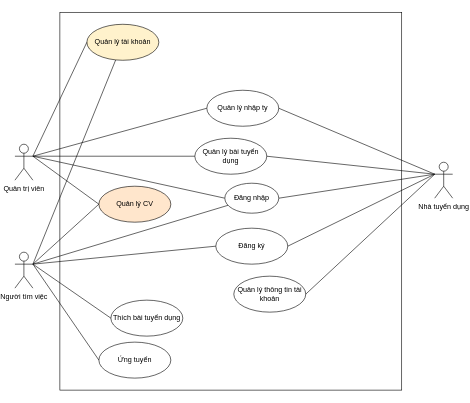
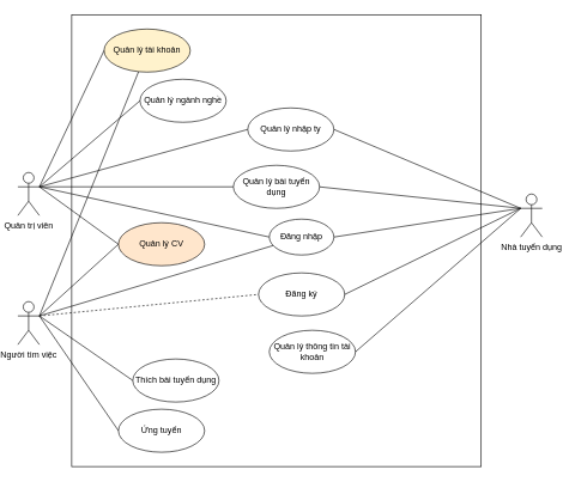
  <mxCell id="0" />
  <mxCell id="1" parent="0" />
  <mxCell id="2" value="" style="rounded=0;whiteSpace=wrap;html=1;fillColor=none;" vertex="1" parent="1"><mxGeometry x="95" y="20" width="570" height="630" as="geometry" /></mxCell>
  <mxCell id="3" value="Nhà tuyển dụng" style="shape=umlActor;verticalLabelPosition=bottom;verticalAlign=top;html=1;outlineConnect=0;" vertex="1" parent="1"><mxGeometry x="720" y="270" width="30" height="60" as="geometry" /></mxCell>
  <mxCell id="4" value="Người tìm việc" style="shape=umlActor;verticalLabelPosition=bottom;verticalAlign=top;html=1;outlineConnect=0;" vertex="1" parent="1"><mxGeometry x="20" y="420" width="30" height="60" as="geometry" /></mxCell>
  <mxCell id="5" value="Quản trị viên" style="shape=umlActor;verticalLabelPosition=bottom;verticalAlign=top;html=1;outlineConnect=0;" vertex="1" parent="1"><mxGeometry x="20" y="240" width="30" height="60" as="geometry" /></mxCell>
  <mxCell id="6" value="Đăng ký" style="ellipse;whiteSpace=wrap;html=1;" vertex="1" parent="1"><mxGeometry x="355" y="380" width="120" height="60" as="geometry" /></mxCell>
  <mxCell id="7" value="Quản lý CV" style="ellipse;whiteSpace=wrap;html=1;fillColor=#ffe6cc;" vertex="1" parent="1"><mxGeometry x="160" y="310" width="120" height="60" as="geometry" /></mxCell>
- <mxCell id="8" value="Quản lý thông tin tài khoản" style="ellipse;whiteSpace=wrap;html=1;" vertex="1" parent="1"><mxGeometry x="385" y="460" width="120" height="60" as="geometry" /></mxCell>
+ <mxCell id="8" value="Quản lý thông tin tài khoản" style="ellipse;whiteSpace=wrap;html=1;" vertex="1" parent="1"><mxGeometry x="370" y="460" width="120" height="60" as="geometry" /></mxCell>
  <mxCell id="9" value="" style="endArrow=none;html=1;rounded=0;exitX=1;exitY=0.333;exitDx=0;exitDy=0;exitPerimeter=0;entryX=0;entryY=0.5;entryDx=0;entryDy=0;endFill=0;" edge="1" parent="1" source="4" target="7"><mxGeometry width="50" height="50" relative="1" as="geometry"><mxPoint x="295" y="450" as="sourcePoint" /><mxPoint x="345" y="400" as="targetPoint" /></mxGeometry></mxCell>
  <mxCell id="10" value="Ứng tuyển" style="ellipse;whiteSpace=wrap;html=1;" vertex="1" parent="1"><mxGeometry x="160" y="570" width="120" height="60" as="geometry" /></mxCell>
  <mxCell id="11" value="Thích bài tuyển dụng" style="ellipse;whiteSpace=wrap;html=1;" vertex="1" parent="1"><mxGeometry x="180" y="500" width="120" height="60" as="geometry" /></mxCell>
  <mxCell id="12" value="" style="endArrow=none;html=1;rounded=0;entryX=0;entryY=0.5;entryDx=0;entryDy=0;exitX=1;exitY=0.333;exitDx=0;exitDy=0;exitPerimeter=0;endFill=0;" edge="1" parent="1" source="4" target="10"><mxGeometry width="50" height="50" relative="1" as="geometry"><mxPoint x="295" y="520" as="sourcePoint" /><mxPoint x="345" y="470" as="targetPoint" /></mxGeometry></mxCell>
  <mxCell id="13" value="" style="endArrow=none;html=1;rounded=0;entryX=0;entryY=0.5;entryDx=0;entryDy=0;exitX=1;exitY=0.333;exitDx=0;exitDy=0;exitPerimeter=0;endFill=0;" edge="1" parent="1" source="4" target="11"><mxGeometry width="50" height="50" relative="1" as="geometry"><mxPoint x="295" y="520" as="sourcePoint" /><mxPoint x="345" y="470" as="targetPoint" /></mxGeometry></mxCell>
  <mxCell id="14" value="" style="endArrow=none;html=1;rounded=0;exitX=1;exitY=0.333;exitDx=0;exitDy=0;exitPerimeter=0;endFill=0;" edge="1" parent="1" source="4" target="20"><mxGeometry width="50" height="50" relative="1" as="geometry"><mxPoint x="295" y="520" as="sourcePoint" /><mxPoint x="345" y="470" as="targetPoint" /></mxGeometry></mxCell>
  <mxCell id="15" value="Quản lý bài tuyển dụng" style="ellipse;whiteSpace=wrap;html=1;" vertex="1" parent="1"><mxGeometry x="320" y="230" width="120" height="60" as="geometry" /></mxCell>
  <mxCell id="16" value="Quản lý nhập ty" style="ellipse;whiteSpace=wrap;html=1;" vertex="1" parent="1"><mxGeometry x="340" y="150" width="120" height="60" as="geometry" /></mxCell>
  <mxCell id="17" value="" style="endArrow=none;html=1;rounded=0;exitX=0;exitY=0.333;exitDx=0;exitDy=0;exitPerimeter=0;entryX=1;entryY=0.5;entryDx=0;entryDy=0;endFill=0;" edge="1" parent="1" source="3" target="15"><mxGeometry width="50" height="50" relative="1" as="geometry"><mxPoint x="295" y="480" as="sourcePoint" /><mxPoint x="345" y="430" as="targetPoint" /></mxGeometry></mxCell>
  <mxCell id="18" value="" style="endArrow=none;html=1;rounded=0;exitX=0;exitY=0.333;exitDx=0;exitDy=0;exitPerimeter=0;entryX=1;entryY=0.5;entryDx=0;entryDy=0;endFill=0;" edge="1" parent="1" source="3" target="8"><mxGeometry width="50" height="50" relative="1" as="geometry"><mxPoint x="695" y="520" as="sourcePoint" /><mxPoint x="585" y="600" as="targetPoint" /></mxGeometry></mxCell>
  <mxCell id="19" value="" style="endArrow=none;html=1;rounded=0;exitX=0;exitY=0.333;exitDx=0;exitDy=0;exitPerimeter=0;entryX=1;entryY=0.5;entryDx=0;entryDy=0;endFill=0;" edge="1" parent="1" source="3" target="16"><mxGeometry width="50" height="50" relative="1" as="geometry"><mxPoint x="705" y="530" as="sourcePoint" /><mxPoint x="585" y="420" as="targetPoint" /></mxGeometry></mxCell>
  <mxCell id="20" value="Quản lý tài khoản" style="ellipse;whiteSpace=wrap;html=1;fillColor=#fff2cc;" vertex="1" parent="1"><mxGeometry x="140" y="40" width="120" height="60" as="geometry" /></mxCell>
+ <mxCell id="21" value="Quản lý ngành nghề" style="ellipse;whiteSpace=wrap;html=1;" vertex="1" parent="1"><mxGeometry x="190" y="110" width="120" height="60" as="geometry" /></mxCell>
  <mxCell id="22" value="" style="endArrow=none;html=1;rounded=0;exitX=1;exitY=0.333;exitDx=0;exitDy=0;exitPerimeter=0;entryX=0;entryY=0.5;entryDx=0;entryDy=0;endFill=0;" edge="1" parent="1" source="5" target="20"><mxGeometry width="50" height="50" relative="1" as="geometry"><mxPoint x="295" y="340" as="sourcePoint" /><mxPoint x="345" y="290" as="targetPoint" /></mxGeometry></mxCell>
+ <mxCell id="23" value="" style="endArrow=none;html=1;rounded=0;entryX=0;entryY=0.5;entryDx=0;entryDy=0;endFill=0;exitX=1;exitY=0.333;exitDx=0;exitDy=0;exitPerimeter=0;" edge="1" parent="1" source="5" target="21"><mxGeometry width="50" height="50" relative="1" as="geometry"><mxPoint x="35" y="160" as="sourcePoint" /><mxPoint x="345" y="290" as="targetPoint" /></mxGeometry></mxCell>
  <mxCell id="24" value="" style="endArrow=none;html=1;rounded=0;exitX=0;exitY=0.5;exitDx=0;exitDy=0;entryX=1;entryY=0.333;entryDx=0;entryDy=0;entryPerimeter=0;" edge="1" parent="1" source="15" target="5"><mxGeometry width="50" height="50" relative="1" as="geometry"><mxPoint x="350" y="290" as="sourcePoint" /><mxPoint x="70" y="290" as="targetPoint" /></mxGeometry></mxCell>
  <mxCell id="25" value="" style="endArrow=none;html=1;rounded=0;entryX=0;entryY=0.333;entryDx=0;entryDy=0;entryPerimeter=0;exitX=1;exitY=0.5;exitDx=0;exitDy=0;" edge="1" parent="1" source="31" target="3"><mxGeometry width="50" height="50" relative="1" as="geometry"><mxPoint x="370" y="390" as="sourcePoint" /><mxPoint x="420" y="340" as="targetPoint" /></mxGeometry></mxCell>
  <mxCell id="26" value="" style="endArrow=none;html=1;rounded=0;exitX=0;exitY=0.5;exitDx=0;exitDy=0;entryX=1;entryY=0.333;entryDx=0;entryDy=0;entryPerimeter=0;" edge="1" parent="1" source="31" target="5"><mxGeometry width="50" height="50" relative="1" as="geometry"><mxPoint x="370" y="390" as="sourcePoint" /><mxPoint x="730" y="160" as="targetPoint" /></mxGeometry></mxCell>
- <mxCell id="27" value="" style="endArrow=none;html=1;rounded=0;exitX=1;exitY=0.333;exitDx=0;exitDy=0;exitPerimeter=0;entryX=0;entryY=0.5;entryDx=0;entryDy=0;" edge="1" parent="1" source="4" target="6"><mxGeometry width="50" height="50" relative="1" as="geometry"><mxPoint x="370" y="410" as="sourcePoint" /><mxPoint x="420" y="360" as="targetPoint" /></mxGeometry></mxCell>
+ <mxCell id="27" value="" style="endArrow=none;html=1;rounded=0;exitX=1;exitY=0.333;exitDx=0;exitDy=0;exitPerimeter=0;entryX=0;entryY=0.5;entryDx=0;entryDy=0;dashed=1;" edge="1" parent="1" source="4" target="6"><mxGeometry width="50" height="50" relative="1" as="geometry"><mxPoint x="370" y="410" as="sourcePoint" /><mxPoint x="420" y="360" as="targetPoint" /></mxGeometry></mxCell>
  <mxCell id="28" value="" style="endArrow=none;html=1;rounded=0;exitX=1;exitY=0.5;exitDx=0;exitDy=0;entryX=0;entryY=0.333;entryDx=0;entryDy=0;entryPerimeter=0;" edge="1" parent="1" source="6" target="3"><mxGeometry width="50" height="50" relative="1" as="geometry"><mxPoint x="370" y="410" as="sourcePoint" /><mxPoint x="420" y="360" as="targetPoint" /></mxGeometry></mxCell>
  <mxCell id="29" value="" style="endArrow=none;html=1;rounded=0;exitX=0;exitY=0.5;exitDx=0;exitDy=0;entryX=1;entryY=0.333;entryDx=0;entryDy=0;entryPerimeter=0;" edge="1" parent="1" source="7" target="5"><mxGeometry width="50" height="50" relative="1" as="geometry"><mxPoint x="400" y="380" as="sourcePoint" /><mxPoint x="30" y="370" as="targetPoint" /></mxGeometry></mxCell>
  <mxCell id="30" value="" style="endArrow=none;html=1;rounded=0;exitX=1;exitY=0.333;exitDx=0;exitDy=0;exitPerimeter=0;" edge="1" parent="1" source="4" target="31"><mxGeometry width="50" height="50" relative="1" as="geometry"><mxPoint x="750" y="350" as="sourcePoint" /><mxPoint x="340" y="330" as="targetPoint" /></mxGeometry></mxCell>
  <mxCell id="31" value="Đăng nhập" style="ellipse;whiteSpace=wrap;html=1;" vertex="1" parent="1"><mxGeometry x="370" y="305" width="90" height="50" as="geometry" /></mxCell>
  <mxCell id="32" value="" style="endArrow=none;html=1;rounded=0;exitX=1;exitY=0.333;exitDx=0;exitDy=0;exitPerimeter=0;entryX=0;entryY=0.5;entryDx=0;entryDy=0;" edge="1" parent="1" source="5" target="16"><mxGeometry width="50" height="50" relative="1" as="geometry"><mxPoint x="400" y="360" as="sourcePoint" /><mxPoint x="450" y="310" as="targetPoint" /></mxGeometry></mxCell>
